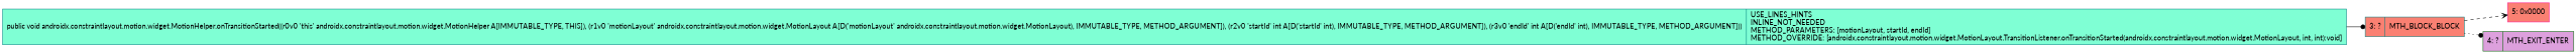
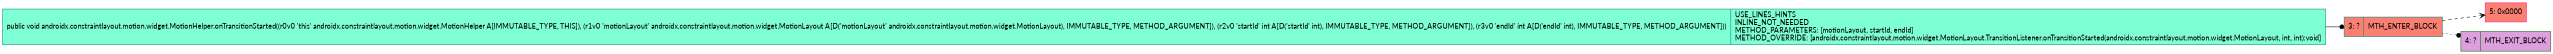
  digraph {
    fontname=Lato
    rankdir=LR
    node [color=teal fillcolor=salmon fontname=Lato shape=record style=filled]
    edge [arrowhead=dot fontname=Lato]
-   n1 [label="{3\:\ ?|MTH_BLOCK_BLOCK\l}"]
+   n1 [label="{3\:\ ?|MTH_ENTER_BLOCK\l}"]
    n2 [color=deeppink label="{5\:\ 0x0000}"]
-   n3 [color=darkgreen fillcolor=plum label="{4\:\ ?|MTH_EXIT_ENTER\l}"]
+   n3 [color=darkgreen fillcolor=plum label="{4\:\ ?|MTH_EXIT_BLOCK\l}"]
    n4 [fillcolor=aquamarine label="{public void androidx.constraintlayout.motion.widget.MotionHelper.onTransitionStarted((r0v0 'this' androidx.constraintlayout.motion.widget.MotionHelper A[IMMUTABLE_TYPE, THIS]), (r1v0 'motionLayout' androidx.constraintlayout.motion.widget.MotionLayout A[D('motionLayout' androidx.constraintlayout.motion.widget.MotionLayout), IMMUTABLE_TYPE, METHOD_ARGUMENT]), (r2v0 'startId' int A[D('startId' int), IMMUTABLE_TYPE, METHOD_ARGUMENT]), (r3v0 'endId' int A[D('endId' int), IMMUTABLE_TYPE, METHOD_ARGUMENT]))  | USE_LINES_HINTS\lINLINE_NOT_NEEDED\lMETHOD_PARAMETERS: [motionLayout, startId, endId]\lMETHOD_OVERRIDE: [androidx.constraintlayout.motion.widget.MotionLayout.TransitionListener.onTransitionStarted(androidx.constraintlayout.motion.widget.MotionLayout, int, int):void]\l}"]
    subgraph cluster_1 {
      label="R(0)"
    }
    n1 -> n2 [arrowhead=vee style=dashed]
    n1 -> n3 [style=dotted]
    n4 -> n1 [style=solid]
  }
